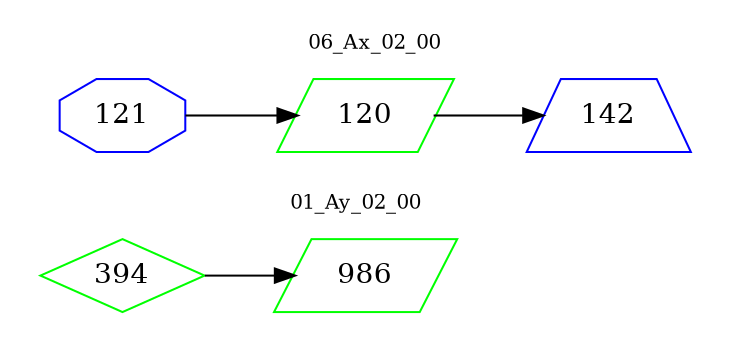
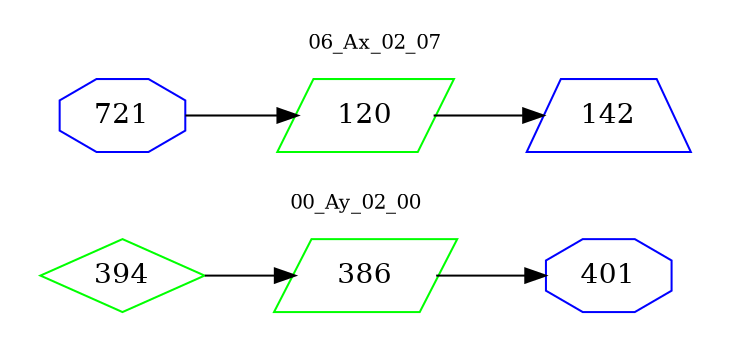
  digraph {
    rankdir=LR
    node [color=green shape=parallelogram]
    edge [color=black]
    n1 [label=394 shape=diamond]
-   n2 [label=986]
-   n4 [color=blue label=121 shape=octagon]
+   n2 [label=386]
+   n3 [color=blue label=401 shape=octagon]
+   n4 [color=blue label=721 shape=octagon]
    n5 [label=120]
    n6 [color=blue label=142 shape=trapezium]
    subgraph cluster_1 {
      color=white
      fontsize=10
-     label="01_Ay_02_00"
+     label="00_Ay_02_00"
      n1
      n2
+     n3
    }
    subgraph cluster_2 {
      color=white
      fontsize=10
-     label="06_Ax_02_00"
+     label="06_Ax_02_07"
      n4
      n5
      n6
    }
    n1 -> n2
+   n2 -> n3
    n4 -> n5
    n5 -> n6
  }
